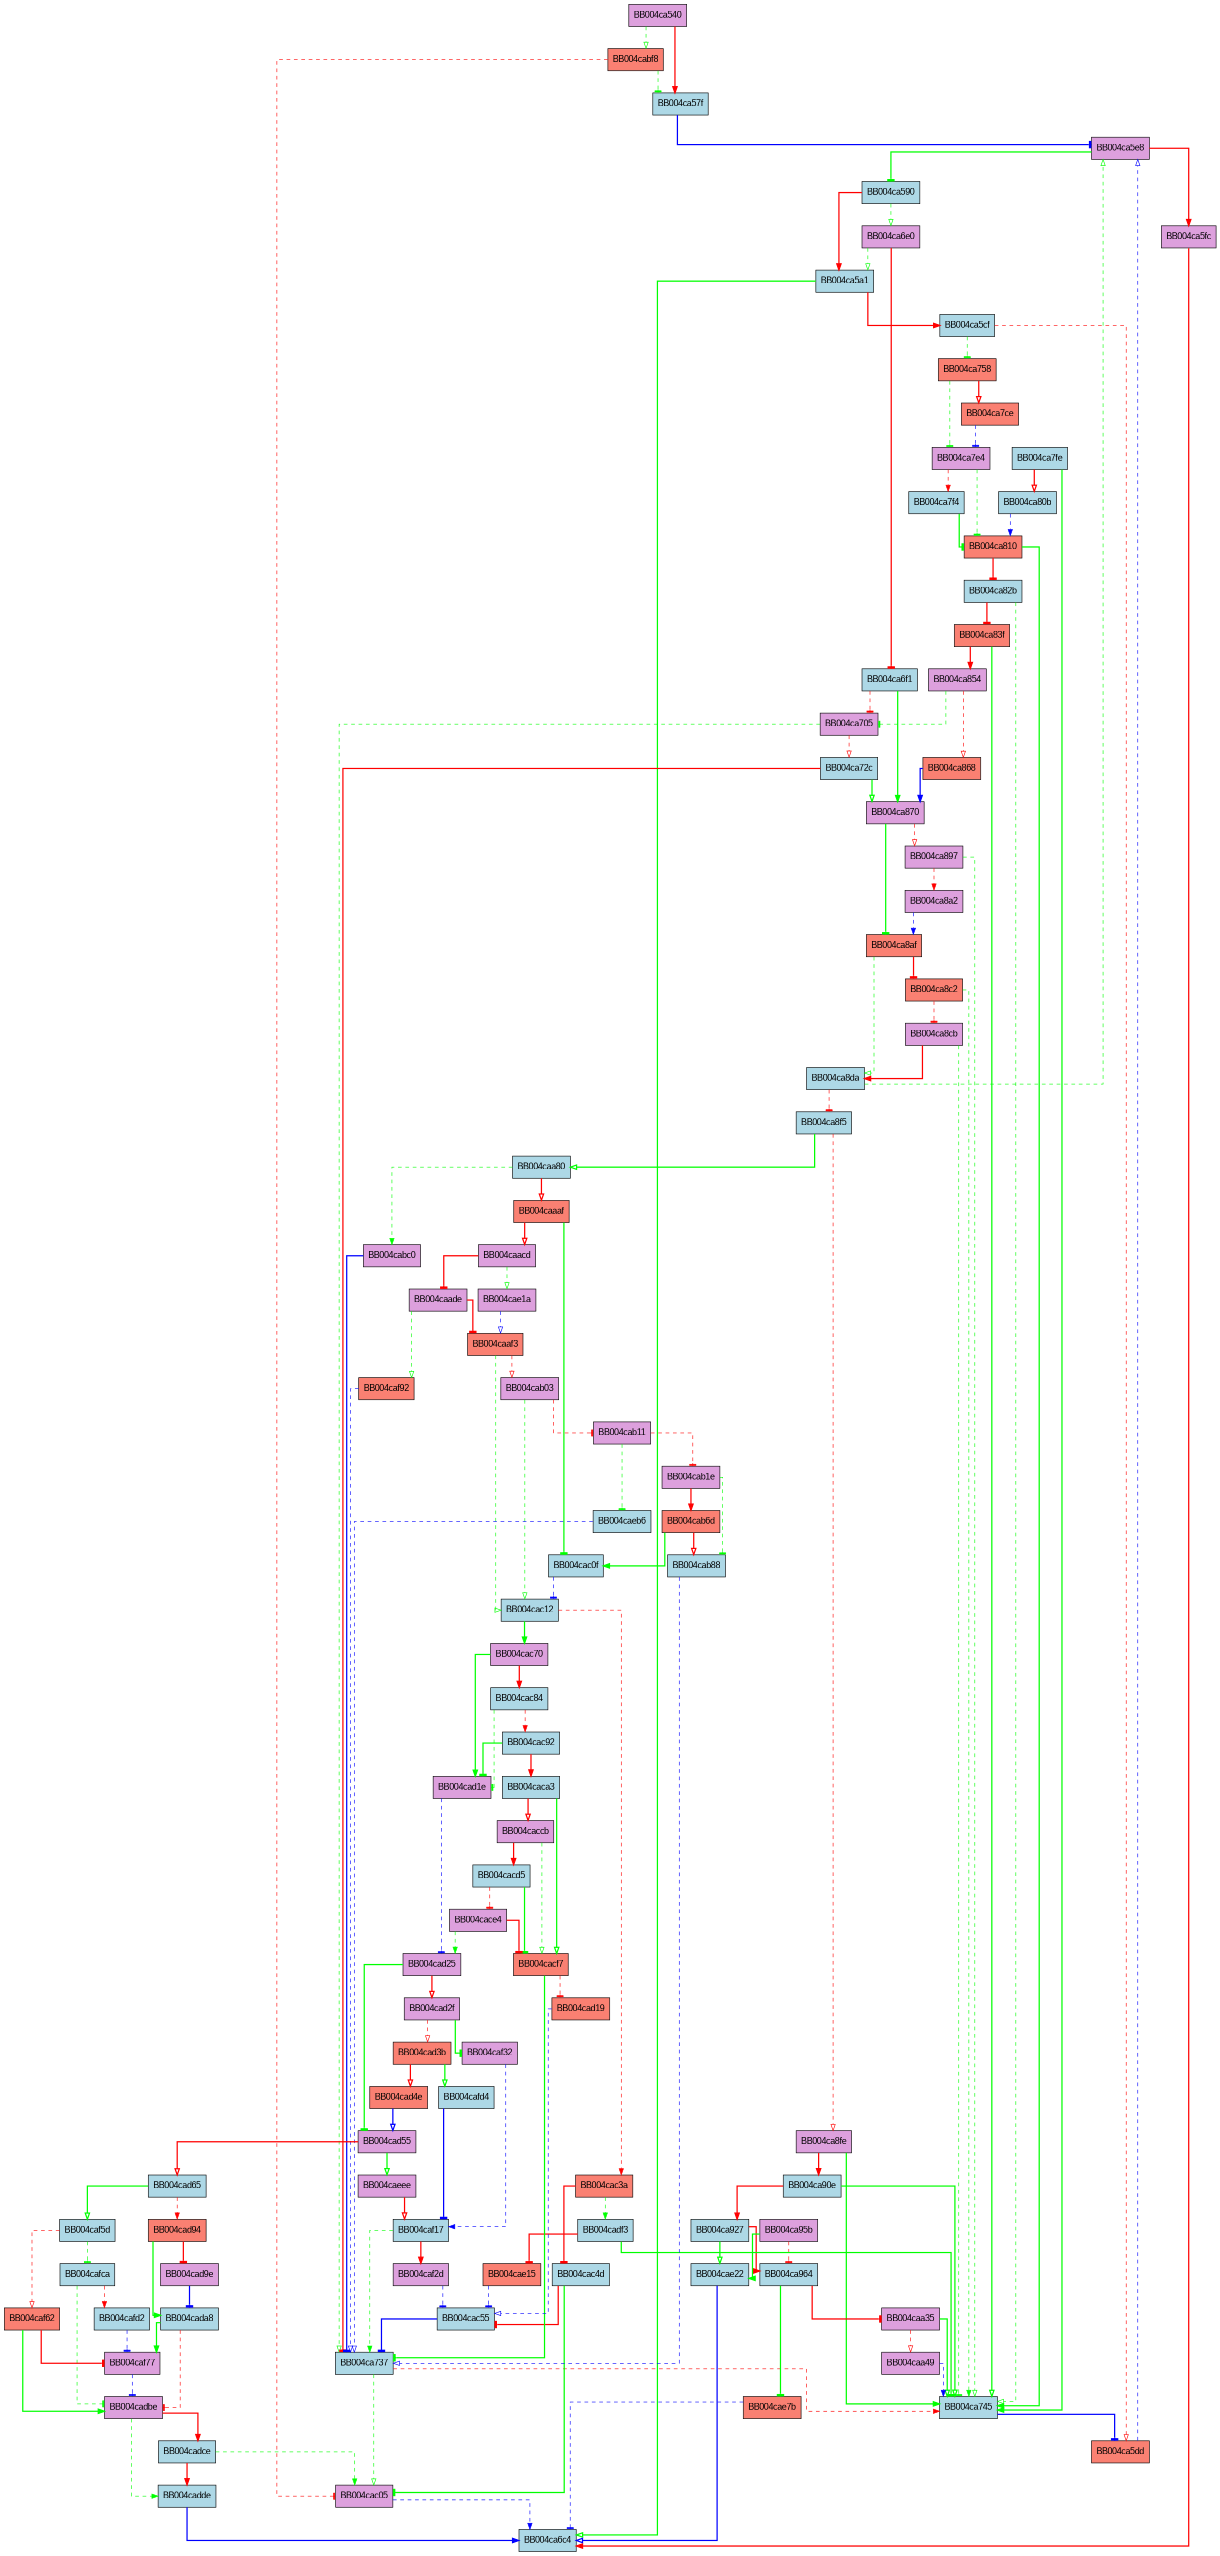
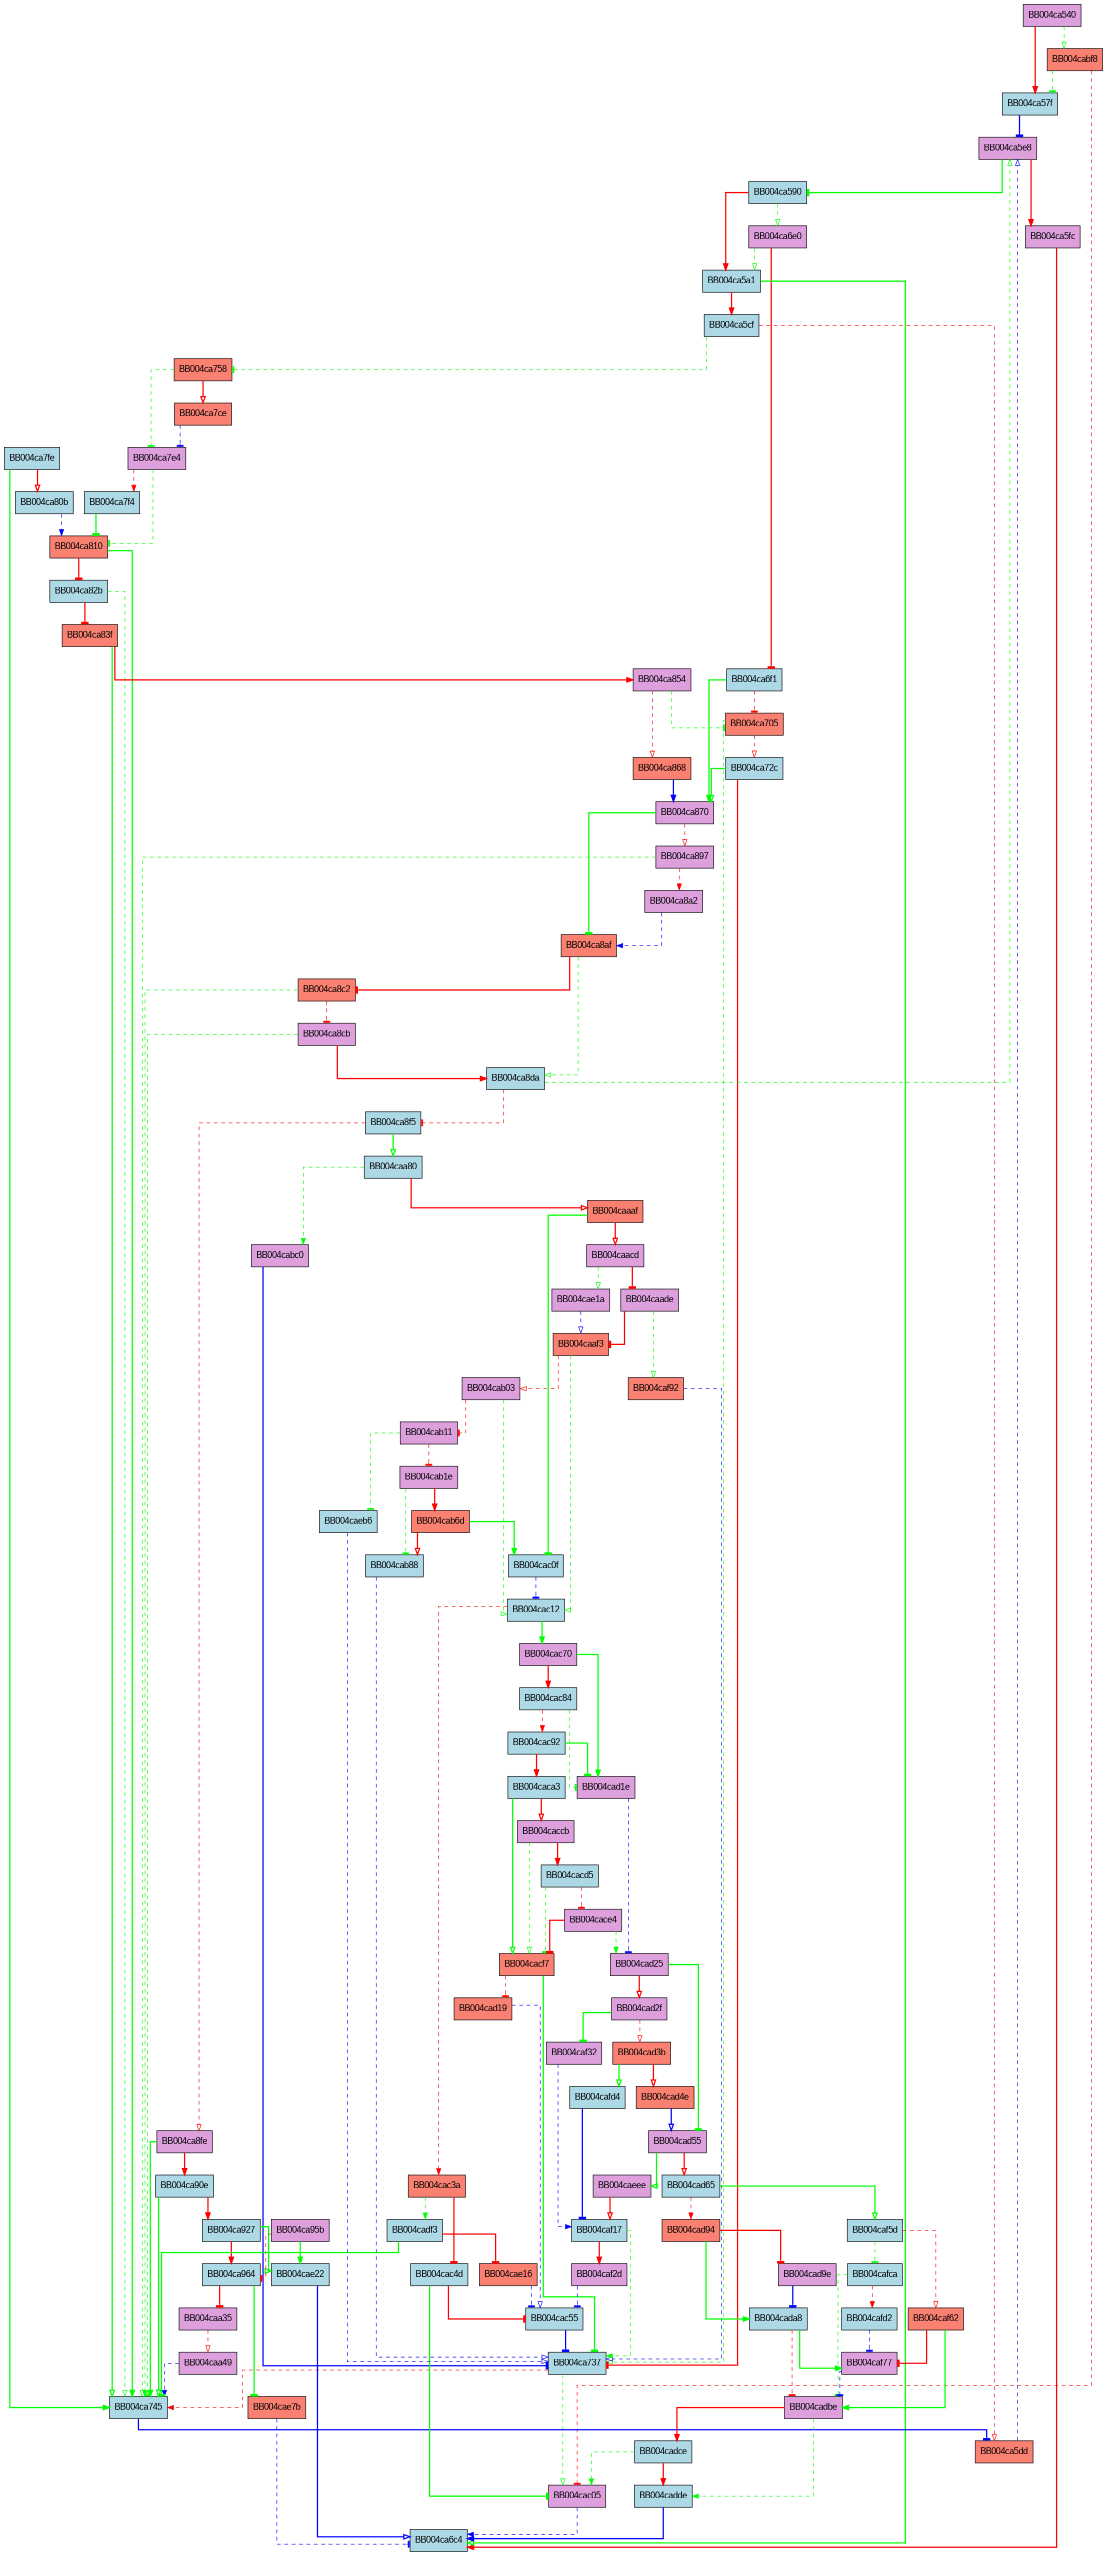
  digraph {
    fontname="Liberation Sans"
    splines=ortho
    node [fillcolor=lightblue fontname="Liberation Sans" shape=box style=filled]
    edge [arrowhead=tee color=red fontname="Liberation Sans" style=bold]
    BB004ca540 [fillcolor=plum]
    BB004cabf8 [fillcolor=salmon]
    BB004ca57f
    BB004cac05 [fillcolor=plum]
    BB004ca5e8 [fillcolor=plum]
    BB004ca6c4
    BB004ca590
    BB004ca5fc [fillcolor=plum]
    BB004ca6e0 [fillcolor=plum]
    BB004ca5a1
    BB004ca6f1
    BB004ca5cf
    BB004ca870 [fillcolor=plum]
-   BB004ca705 [fillcolor=plum]
+   BB004ca705 [fillcolor=salmon]
    BB004ca758 [fillcolor=salmon]
    BB004ca5dd [fillcolor=salmon]
    BB004ca7e4 [fillcolor=plum]
    BB004ca7ce [fillcolor=salmon]
    BB004ca810 [fillcolor=salmon]
    BB004ca7f4
    BB004ca8af [fillcolor=salmon]
    BB004ca897 [fillcolor=plum]
    BB004ca737
    BB004ca72c
    BB004ca8da
    BB004ca8c2 [fillcolor=salmon]
    BB004ca745
    BB004ca8a2 [fillcolor=plum]
    BB004ca82b
    BB004ca83f [fillcolor=salmon]
    BB004ca7fe
    BB004ca80b
    BB004ca854 [fillcolor=plum]
    BB004ca868 [fillcolor=salmon]
    BB004ca8f5
    BB004ca8cb [fillcolor=plum]
    BB004caa80
    BB004ca8fe [fillcolor=plum]
    BB004cabc0 [fillcolor=plum]
    BB004caaaf [fillcolor=salmon]
    BB004ca90e
    BB004cac0f
    BB004caacd [fillcolor=plum]
    BB004ca927
    BB004cae22
    BB004ca964
    BB004ca95b [fillcolor=plum]
    BB004cae7b [fillcolor=salmon]
    BB004caa35 [fillcolor=plum]
    BB004caa49 [fillcolor=plum]
    BB004cac12
    BB004cae1a [fillcolor=plum]
    BB004caade [fillcolor=plum]
    BB004cac70 [fillcolor=plum]
    BB004cac3a [fillcolor=salmon]
    BB004caaf3 [fillcolor=salmon]
    BB004caf92 [fillcolor=salmon]
    BB004cab03 [fillcolor=plum]
    BB004cab11 [fillcolor=plum]
    BB004cad1e [fillcolor=plum]
    BB004cac84
    BB004cadf3
    BB004cac4d
    BB004caeb6
    BB004cab1e [fillcolor=plum]
    BB004cab88
    BB004cab6d [fillcolor=salmon]
    BB004cad25 [fillcolor=plum]
    BB004cac92
-   BB004cae15 [fillcolor=salmon]
+   BB004cae15 [fillcolor=salmon label=BB004cae16]
    BB004cac55
    BB004cad55 [fillcolor=plum]
    BB004cad2f [fillcolor=plum]
    BB004caca3
    BB004cacf7 [fillcolor=salmon]
    BB004caccb [fillcolor=plum]
    BB004cad19 [fillcolor=salmon]
    BB004cacd5
    BB004cace4 [fillcolor=plum]
    BB004caeee [fillcolor=plum]
    BB004cad65
    BB004caf32 [fillcolor=plum]
    BB004cad3b [fillcolor=salmon]
    BB004caf17
    BB004caf5d
    BB004cad94 [fillcolor=salmon]
    BB004cafd4
    BB004cad4e [fillcolor=salmon]
    BB004caf2d [fillcolor=plum]
    BB004cafca
    BB004caf62 [fillcolor=salmon]
    BB004cada8
    BB004cad9e [fillcolor=plum]
    BB004cadbe [fillcolor=plum]
    BB004cafd2
    BB004caf77 [fillcolor=plum]
    BB004cadde
    BB004cadce
    BB004ca540 -> BB004cabf8 [arrowhead=onormal color=green style=dashed]
    BB004ca540 -> BB004ca57f [arrowhead=normal]
    BB004cabf8 -> BB004ca57f [color=green style=dashed]
    BB004cabf8 -> BB004cac05 [style=dashed]
    BB004ca57f -> BB004ca5e8 [color=blue]
    BB004cac05 -> BB004ca6c4 [arrowhead=normal color=blue style=dashed]
    BB004ca5e8 -> BB004ca590 [color=green]
    BB004ca5e8 -> BB004ca5fc [arrowhead=normal]
    BB004ca590 -> BB004ca6e0 [arrowhead=onormal color=green style=dashed]
    BB004ca590 -> BB004ca5a1 [arrowhead=normal]
    BB004ca5fc -> BB004ca6c4 [arrowhead=normal]
    BB004ca6e0 -> BB004ca5a1 [arrowhead=onormal color=green style=dashed]
    BB004ca6e0 -> BB004ca6f1
    BB004ca5a1 -> BB004ca6c4 [arrowhead=onormal color=green]
    BB004ca5a1 -> BB004ca5cf [arrowhead=normal]
    BB004ca6f1 -> BB004ca870 [arrowhead=normal color=green]
    BB004ca6f1 -> BB004ca705 [style=dashed]
    BB004ca5cf -> BB004ca758 [color=green style=dashed]
    BB004ca5cf -> BB004ca5dd [arrowhead=onormal style=dashed]
    BB004ca870 -> BB004ca8af [color=green]
    BB004ca870 -> BB004ca897 [arrowhead=onormal style=dashed]
    BB004ca705 -> BB004ca737 [arrowhead=onormal color=green style=dashed]
    BB004ca705 -> BB004ca72c [arrowhead=onormal style=dashed]
    BB004ca758 -> BB004ca7e4 [color=green style=dashed]
    BB004ca758 -> BB004ca7ce [arrowhead=onormal]
    BB004ca5dd -> BB004ca5e8 [arrowhead=onormal color=blue style=dashed]
    BB004ca7e4 -> BB004ca810 [color=green style=dashed]
    BB004ca7e4 -> BB004ca7f4 [arrowhead=normal style=dashed]
    BB004ca7ce -> BB004ca7e4 [color=blue style=dashed]
    BB004ca810 -> BB004ca745 [arrowhead=normal color=green]
    BB004ca810 -> BB004ca82b
    BB004ca7f4 -> BB004ca810 [color=green]
    BB004ca8af -> BB004ca8da [arrowhead=onormal color=green style=dashed]
    BB004ca8af -> BB004ca8c2
    BB004ca897 -> BB004ca745 [arrowhead=onormal color=green style=dashed]
    BB004ca897 -> BB004ca8a2 [arrowhead=normal style=dashed]
    BB004ca737 -> BB004cac05 [arrowhead=onormal color=green style=dashed]
    BB004ca737 -> BB004ca745 [arrowhead=normal style=dashed]
    BB004ca72c -> BB004ca870 [arrowhead=onormal color=green]
    BB004ca72c -> BB004ca737
    BB004ca8da -> BB004ca5e8 [arrowhead=onormal color=green style=dashed]
    BB004ca8da -> BB004ca8f5 [style=dashed]
    BB004ca8c2 -> BB004ca745 [arrowhead=normal color=green style=dashed]
    BB004ca8c2 -> BB004ca8cb [style=dashed]
    BB004ca745 -> BB004ca5dd [color=blue]
    BB004ca8a2 -> BB004ca8af [arrowhead=normal color=blue style=dashed]
    BB004ca82b -> BB004ca745 [arrowhead=onormal color=green style=dashed]
    BB004ca82b -> BB004ca83f
    BB004ca83f -> BB004ca745 [arrowhead=onormal color=green]
    BB004ca83f -> BB004ca854 [arrowhead=normal]
    BB004ca7fe -> BB004ca745 [arrowhead=normal color=green]
    BB004ca7fe -> BB004ca80b [arrowhead=onormal]
    BB004ca80b -> BB004ca810 [arrowhead=normal color=blue style=dashed]
    BB004ca854 -> BB004ca705 [color=green style=dashed]
    BB004ca854 -> BB004ca868 [arrowhead=onormal style=dashed]
    BB004ca868 -> BB004ca870 [arrowhead=normal color=blue]
    BB004ca8f5 -> BB004caa80 [arrowhead=onormal color=green]
    BB004ca8f5 -> BB004ca8fe [arrowhead=onormal style=dashed]
    BB004ca8cb -> BB004ca8da [arrowhead=normal]
    BB004ca8cb -> BB004ca745 [color=green style=dashed]
    BB004caa80 -> BB004cabc0 [arrowhead=normal color=green style=dashed]
    BB004caa80 -> BB004caaaf [arrowhead=onormal]
    BB004ca8fe -> BB004ca745 [arrowhead=normal color=green]
    BB004ca8fe -> BB004ca90e [arrowhead=normal]
    BB004cabc0 -> BB004ca737 [color=blue]
    BB004caaaf -> BB004cac0f [color=green]
    BB004caaaf -> BB004caacd [arrowhead=onormal]
    BB004ca90e -> BB004ca745 [arrowhead=onormal color=green]
    BB004ca90e -> BB004ca927 [arrowhead=normal]
    BB004cac0f -> BB004cac12 [color=blue style=dashed]
    BB004caacd -> BB004cae1a [arrowhead=onormal color=green style=dashed]
    BB004caacd -> BB004caade
    BB004ca927 -> BB004cae22 [arrowhead=onormal color=green]
    BB004ca927 -> BB004ca964 [arrowhead=normal]
    BB004cae22 -> BB004ca6c4 [arrowhead=onormal color=blue]
    BB004ca964 -> BB004cae7b [color=green]
    BB004ca964 -> BB004caa35
    BB004ca95b -> BB004cae22 [arrowhead=normal color=green]
    BB004ca95b -> BB004ca964 [style=dashed]
    BB004cae7b -> BB004ca6c4 [color=blue style=dashed]
-   BB004caa35 -> BB004ca745 [arrowhead=onormal color=green]
    BB004caa35 -> BB004caa49 [arrowhead=onormal style=dashed]
    BB004caa49 -> BB004ca745 [arrowhead=normal color=blue style=dashed]
    BB004cac12 -> BB004cac70 [arrowhead=normal color=green]
    BB004cac12 -> BB004cac3a [arrowhead=normal style=dashed]
    BB004cae1a -> BB004caaf3 [arrowhead=onormal color=blue style=dashed]
    BB004caade -> BB004caaf3
    BB004caade -> BB004caf92 [arrowhead=onormal color=green style=dashed]
    BB004cac70 -> BB004cad1e [arrowhead=normal color=green]
    BB004cac70 -> BB004cac84 [arrowhead=normal]
    BB004cac3a -> BB004cadf3 [arrowhead=normal color=green style=dashed]
    BB004cac3a -> BB004cac4d
    BB004caaf3 -> BB004cac12 [arrowhead=onormal color=green style=dashed]
    BB004caaf3 -> BB004cab03 [arrowhead=onormal style=dashed]
    BB004caf92 -> BB004ca737 [arrowhead=onormal color=blue style=dashed]
    BB004cab03 -> BB004cac12 [arrowhead=onormal color=green style=dashed]
    BB004cab03 -> BB004cab11 [style=dashed]
    BB004cab11 -> BB004caeb6 [color=green style=dashed]
    BB004cab11 -> BB004cab1e [style=dashed]
    BB004cad1e -> BB004cad25 [color=blue style=dashed]
    BB004cac84 -> BB004cad1e [color=green style=dashed]
    BB004cac84 -> BB004cac92 [arrowhead=normal style=dashed]
    BB004cadf3 -> BB004ca745 [color=green]
    BB004cadf3 -> BB004cae15
    BB004cac4d -> BB004cac05 [color=green]
    BB004cac4d -> BB004cac55
    BB004caeb6 -> BB004ca737 [arrowhead=onormal color=blue style=dashed]
    BB004cab1e -> BB004cab88 [color=green style=dashed]
    BB004cab1e -> BB004cab6d [arrowhead=normal]
    BB004cab88 -> BB004ca737 [arrowhead=onormal color=blue style=dashed]
    BB004cab6d -> BB004cac0f [arrowhead=normal color=green]
    BB004cab6d -> BB004cab88 [arrowhead=onormal]
    BB004cad25 -> BB004cad55 [color=green]
    BB004cad25 -> BB004cad2f [arrowhead=onormal]
    BB004cac92 -> BB004cad1e [color=green]
    BB004cac92 -> BB004caca3 [arrowhead=normal]
    BB004cae15 -> BB004cac55 [color=blue style=dashed]
    BB004cac55 -> BB004ca737 [color=blue]
    BB004cad55 -> BB004caeee [arrowhead=onormal color=green]
    BB004cad55 -> BB004cad65 [arrowhead=onormal]
    BB004cad2f -> BB004caf32 [color=green]
    BB004cad2f -> BB004cad3b [arrowhead=onormal style=dashed]
    BB004caca3 -> BB004cacf7 [arrowhead=onormal color=green]
    BB004caca3 -> BB004caccb [arrowhead=onormal]
    BB004cacf7 -> BB004ca737 [color=green]
    BB004cacf7 -> BB004cad19 [style=dashed]
    BB004caccb -> BB004cacf7 [arrowhead=onormal color=green style=dashed]
    BB004caccb -> BB004cacd5 [arrowhead=normal]
    BB004cad19 -> BB004cac55 [arrowhead=onormal color=blue style=dashed]
-   BB004cacd5 -> BB004cacf7 [color=green]
+   BB004cacd5 -> BB004cacf7 [color=green style=dashed]
    BB004cacd5 -> BB004cace4 [style=dashed]
    BB004cace4 -> BB004cad25 [arrowhead=normal color=green style=dashed]
    BB004cace4 -> BB004cacf7
    BB004caeee -> BB004caf17 [arrowhead=onormal]
    BB004cad65 -> BB004caf5d [arrowhead=onormal color=green]
    BB004cad65 -> BB004cad94 [arrowhead=normal style=dashed]
    BB004caf32 -> BB004caf17 [arrowhead=normal color=blue style=dashed]
    BB004cad3b -> BB004cafd4 [arrowhead=onormal color=green]
    BB004cad3b -> BB004cad4e [arrowhead=onormal]
    BB004caf17 -> BB004ca737 [arrowhead=normal color=green style=dashed]
    BB004caf17 -> BB004caf2d [arrowhead=normal]
    BB004caf5d -> BB004cafca [color=green style=dashed]
    BB004caf5d -> BB004caf62 [arrowhead=onormal style=dashed]
    BB004cad94 -> BB004cada8 [arrowhead=normal color=green]
    BB004cad94 -> BB004cad9e
    BB004cafd4 -> BB004caf17 [color=blue]
    BB004cad4e -> BB004cad55 [arrowhead=onormal color=blue]
    BB004caf2d -> BB004cac55 [color=blue style=dashed]
    BB004cafca -> BB004cadbe [color=green style=dashed]
    BB004cafca -> BB004cafd2 [arrowhead=normal style=dashed]
    BB004caf62 -> BB004cadbe [arrowhead=normal color=green]
    BB004caf62 -> BB004caf77
    BB004cada8 -> BB004cadbe [style=dashed]
    BB004cada8 -> BB004caf77 [arrowhead=normal color=green]
    BB004cad9e -> BB004cada8 [color=blue]
    BB004cadbe -> BB004cadde [arrowhead=normal color=green style=dashed]
    BB004cadbe -> BB004cadce [arrowhead=normal]
    BB004cafd2 -> BB004caf77 [color=blue style=dashed]
    BB004caf77 -> BB004cadbe [color=blue style=dashed]
    BB004cadde -> BB004ca6c4 [arrowhead=normal color=blue]
    BB004cadce -> BB004cac05 [arrowhead=normal color=green style=dashed]
    BB004cadce -> BB004cadde [arrowhead=normal]
  }
